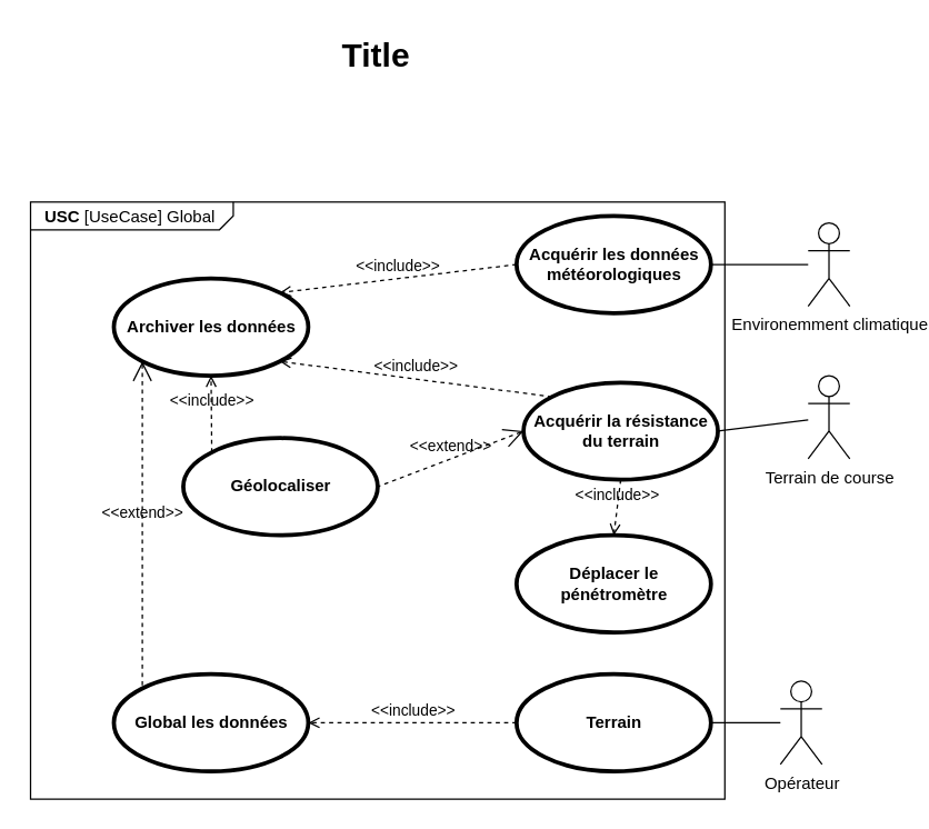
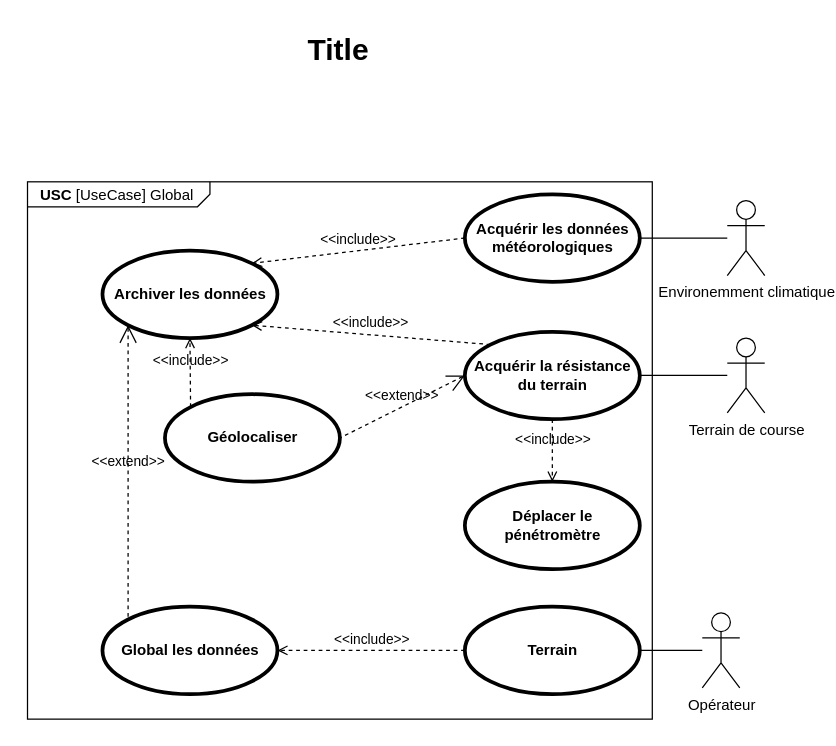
  <mxCell id="0" style=";html=1;" />
  <mxCell id="1" style=";html=1;" parent="0" />
  <mxCell id="2" value="Title" style="text;strokeColor=none;fillColor=none;html=1;fontSize=24;fontStyle=1;verticalAlign=middle;align=center;" parent="1" vertex="1"><mxGeometry x="20" y="20" width="500" height="40" as="geometry" /></mxCell>
  <mxCell id="3" value="&lt;p style=&quot;margin: 0px ; margin-top: 4px ; margin-left: 10px ; text-align: left&quot;&gt;&lt;b&gt;USC&lt;/b&gt; [UseCase] Global&lt;/p&gt;" style="html=1;strokeWidth=1;shape=mxgraph.sysml.package;html=1;overflow=fill;whiteSpace=wrap;fillColor=none;gradientColor=none;fontSize=12;align=center;labelX=146.19;" parent="1" vertex="1"><mxGeometry x="21.5" y="145" width="500" height="430" as="geometry" /></mxCell>
  <mxCell id="4" value="Acquérir les données météorologiques" style="shape=ellipse;html=1;strokeWidth=3;fontStyle=1;whiteSpace=wrap;align=center;perimeter=ellipsePerimeter;" parent="1" vertex="1"><mxGeometry x="371.5" y="155" width="140" height="70" as="geometry" /></mxCell>
- <mxCell id="5" value="Acquérir la résistance du terrain" style="shape=ellipse;html=1;strokeWidth=3;fontStyle=1;whiteSpace=wrap;align=center;perimeter=ellipsePerimeter;" parent="1" vertex="1"><mxGeometry x="376.5" y="275" width="140" height="70" as="geometry" /></mxCell>
+ <mxCell id="5" value="Acquérir la résistance du terrain" style="shape=ellipse;html=1;strokeWidth=3;fontStyle=1;whiteSpace=wrap;align=center;perimeter=ellipsePerimeter;" parent="1" vertex="1"><mxGeometry x="371.5" y="265" width="140" height="70" as="geometry" /></mxCell>
  <mxCell id="6" value="Déplacer le pénétromètre" style="shape=ellipse;html=1;strokeWidth=3;fontStyle=1;whiteSpace=wrap;align=center;perimeter=ellipsePerimeter;" parent="1" vertex="1"><mxGeometry x="371.5" y="385" width="140" height="70" as="geometry" /></mxCell>
  <mxCell id="7" value="Géolocaliser" style="shape=ellipse;html=1;strokeWidth=3;fontStyle=1;whiteSpace=wrap;align=center;perimeter=ellipsePerimeter;" parent="1" vertex="1"><mxGeometry x="131.5" y="315" width="140" height="70" as="geometry" /></mxCell>
  <mxCell id="8" value="Environemment climatique" style="shape=umlActor;html=1;verticalLabelPosition=bottom;verticalAlign=top;align=center;" parent="1" vertex="1"><mxGeometry x="581.5" y="160" width="30" height="60" as="geometry" /></mxCell>
  <mxCell id="9" value="Terrain de course&lt;div&gt;&lt;br&gt;&lt;/div&gt;" style="shape=umlActor;html=1;verticalLabelPosition=bottom;verticalAlign=top;align=center;" parent="1" vertex="1"><mxGeometry x="581.5" y="270" width="30" height="60" as="geometry" /></mxCell>
  <mxCell id="10" value="" style="edgeStyle=none;html=1;endArrow=none;verticalAlign=bottom;rounded=0;entryX=1;entryY=0.5;entryDx=0;entryDy=0;" parent="1" source="8" target="4" edge="1"><mxGeometry width="160" relative="1" as="geometry"><mxPoint x="418.5" y="315" as="sourcePoint" /><mxPoint x="578.5" y="315" as="targetPoint" /></mxGeometry></mxCell>
  <mxCell id="11" value="" style="edgeStyle=none;html=1;endArrow=none;verticalAlign=bottom;rounded=0;entryX=1;entryY=0.5;entryDx=0;entryDy=0;" parent="1" source="9" target="5" edge="1"><mxGeometry width="160" relative="1" as="geometry"><mxPoint x="418.5" y="275" as="sourcePoint" /><mxPoint x="578.5" y="275" as="targetPoint" /></mxGeometry></mxCell>
  <mxCell id="12" style="edgeStyle=orthogonalEdgeStyle;rounded=0;orthogonalLoop=1;jettySize=auto;html=1;exitX=0.5;exitY=1;exitDx=0;exitDy=0;" parent="1" edge="1"><mxGeometry relative="1" as="geometry"><mxPoint x="191.5" y="255" as="sourcePoint" /><mxPoint x="191.5" y="255" as="targetPoint" /></mxGeometry></mxCell>
  <mxCell id="13" value="&amp;lt;&amp;lt;include&amp;gt;&amp;gt;" style="edgeStyle=none;html=1;endArrow=open;verticalAlign=bottom;dashed=1;labelBackgroundColor=none;rounded=0;exitX=0;exitY=0;exitDx=0;exitDy=0;entryX=1;entryY=1;entryDx=0;entryDy=0;" parent="1" source="5" target="18" edge="1"><mxGeometry width="160" relative="1" as="geometry"><mxPoint x="151.5" y="315" as="sourcePoint" /><mxPoint x="241.505" y="244.492" as="targetPoint" /></mxGeometry></mxCell>
  <mxCell id="14" value="&amp;lt;&amp;lt;include&amp;gt;&amp;gt;" style="edgeStyle=none;html=1;endArrow=open;verticalAlign=bottom;dashed=1;labelBackgroundColor=none;rounded=0;exitX=0;exitY=0.5;exitDx=0;exitDy=0;entryX=1;entryY=0;entryDx=0;entryDy=0;" parent="1" source="4" target="18" edge="1"><mxGeometry width="160" relative="1" as="geometry"><mxPoint x="331.5" y="416" as="sourcePoint" /><mxPoint x="241.505" y="195.508" as="targetPoint" /></mxGeometry></mxCell>
  <mxCell id="15" value="&amp;lt;&amp;lt;include&amp;gt;&amp;gt;" style="edgeStyle=none;html=1;endArrow=open;verticalAlign=bottom;dashed=1;labelBackgroundColor=none;rounded=0;exitX=0;exitY=0;exitDx=0;exitDy=0;entryX=0.5;entryY=1;entryDx=0;entryDy=0;" parent="1" source="7" target="18" edge="1"><mxGeometry width="160" relative="1" as="geometry"><mxPoint x="341.5" y="426" as="sourcePoint" /><mxPoint x="191.5" y="255" as="targetPoint" /></mxGeometry></mxCell>
  <mxCell id="16" value="&amp;lt;&amp;lt;include&amp;gt;&amp;gt;" style="edgeStyle=none;html=1;endArrow=open;verticalAlign=bottom;dashed=1;labelBackgroundColor=none;rounded=0;exitX=0.5;exitY=1;exitDx=0;exitDy=0;entryX=0.5;entryY=0;entryDx=0;entryDy=0;" parent="1" source="5" target="6" edge="1"><mxGeometry width="160" relative="1" as="geometry"><mxPoint x="351.5" y="436" as="sourcePoint" /><mxPoint x="121.5" y="364" as="targetPoint" /></mxGeometry></mxCell>
  <mxCell id="17" value="&amp;lt;&amp;lt;extend&amp;gt;&amp;gt;" style="edgeStyle=none;html=1;startArrow=open;endArrow=none;startSize=12;verticalAlign=bottom;dashed=1;labelBackgroundColor=none;rounded=0;exitX=0;exitY=0.5;exitDx=0;exitDy=0;entryX=1;entryY=0.5;entryDx=0;entryDy=0;" parent="1" source="5" target="7" edge="1"><mxGeometry width="160" relative="1" as="geometry"><mxPoint x="151.5" y="315" as="sourcePoint" /><mxPoint x="311.5" y="315" as="targetPoint" /></mxGeometry></mxCell>
  <mxCell id="18" value="Archiver les données" style="shape=ellipse;html=1;strokeWidth=3;fontStyle=1;whiteSpace=wrap;align=center;perimeter=ellipsePerimeter;" parent="1" vertex="1"><mxGeometry x="81.5" y="200" width="140" height="70" as="geometry" /></mxCell>
  <mxCell id="19" value="Global les données" style="shape=ellipse;html=1;strokeWidth=3;fontStyle=1;whiteSpace=wrap;align=center;perimeter=ellipsePerimeter;" parent="1" vertex="1"><mxGeometry x="81.5" y="485" width="140" height="70" as="geometry" /></mxCell>
  <mxCell id="20" value="Terrain" style="shape=ellipse;html=1;strokeWidth=3;fontStyle=1;whiteSpace=wrap;align=center;perimeter=ellipsePerimeter;" parent="1" vertex="1"><mxGeometry x="371.5" y="485" width="140" height="70" as="geometry" /></mxCell>
  <mxCell id="21" value="Opérateur" style="shape=umlActor;html=1;verticalLabelPosition=bottom;verticalAlign=top;align=center;" parent="1" vertex="1"><mxGeometry x="561.5" y="490" width="30" height="60" as="geometry" /></mxCell>
  <mxCell id="22" value="" style="edgeStyle=none;html=1;endArrow=none;verticalAlign=bottom;rounded=0;entryX=1;entryY=0.5;entryDx=0;entryDy=0;" parent="1" source="21" target="20" edge="1"><mxGeometry width="160" relative="1" as="geometry"><mxPoint x="416.5" y="755" as="sourcePoint" /><mxPoint x="576.5" y="755" as="targetPoint" /></mxGeometry></mxCell>
  <mxCell id="23" value="&amp;lt;&amp;lt;include&amp;gt;&amp;gt;" style="edgeStyle=none;html=1;endArrow=open;verticalAlign=bottom;dashed=1;labelBackgroundColor=none;rounded=0;exitX=0;exitY=0.5;exitDx=0;exitDy=0;entryX=1;entryY=0.5;entryDx=0;entryDy=0;" parent="1" source="20" target="19" edge="1"><mxGeometry width="160" relative="1" as="geometry"><mxPoint x="196.5" y="805" as="sourcePoint" /><mxPoint x="356.5" y="805" as="targetPoint" /></mxGeometry></mxCell>
  <mxCell id="24" value="&amp;lt;&amp;lt;extend&amp;gt;&amp;gt;" style="edgeStyle=none;html=1;startArrow=open;endArrow=none;startSize=12;verticalAlign=bottom;dashed=1;labelBackgroundColor=none;rounded=0;exitX=0;exitY=1;exitDx=0;exitDy=0;entryX=0;entryY=0;entryDx=0;entryDy=0;" parent="1" source="18" target="19" edge="1"><mxGeometry width="160" relative="1" as="geometry"><mxPoint x="321.5" y="495" as="sourcePoint" /><mxPoint x="481.5" y="495" as="targetPoint" /></mxGeometry></mxCell>
